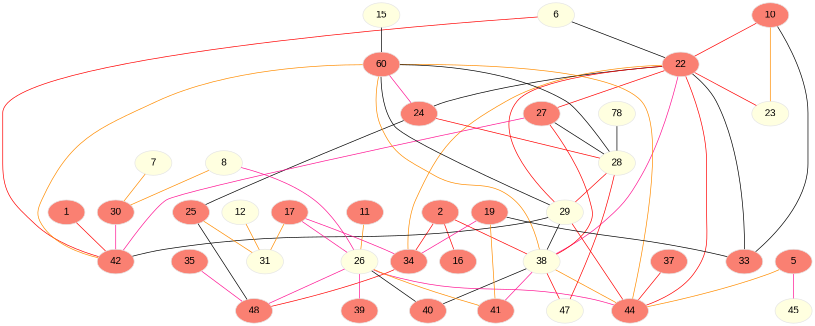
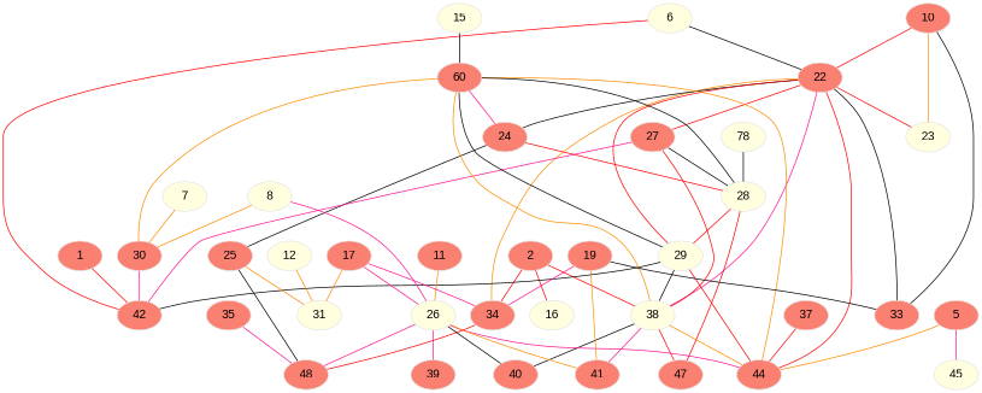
  graph {
    fontname="Liberation Sans"
    node [color=gray90 fillcolor=salmon fontname="Liberation Sans" style=filled]
    edge [color=red fontname="Liberation Sans" weight=1.0]
    1
    42
-   16
+   16 [fillcolor=lightyellow]
    2
    34
    38 [fillcolor=lightyellow]
    48
    44
    41
    40
-   47 [fillcolor=lightyellow]
+   47
    5
    45 [fillcolor=lightyellow]
    6 [fillcolor=lightyellow]
    22
    23 [fillcolor=lightyellow]
    33
    24
    29 [fillcolor=lightyellow]
    27
    7 [fillcolor=lightyellow]
    30
    8 [fillcolor=lightyellow]
    26 [fillcolor=lightyellow]
    39
    10
    11
    12 [fillcolor=lightyellow]
    31 [fillcolor=lightyellow]
    15 [fillcolor=lightyellow]
    n31 [label=60]
    28 [fillcolor=lightyellow]
    17
    n34 [fillcolor=lightyellow label=78]
    19
    25
    35
    37
    1 -- 42
    2 -- 16
    2 -- 34
    2 -- 38
    34 -- 48
    38 -- 44 [color=darkorange]
    38 -- 41 [color=deeppink]
    38 -- 40 [color=black]
    38 -- 47
    5 -- 44 [color=darkorange]
    5 -- 45 [color=deeppink]
    6 -- 42
    6 -- 22 [color=black]
    22 -- 34 [color=darkorange]
    22 -- 38 [color=deeppink]
    22 -- 44 [weight=2.0]
    22 -- 23
    22 -- 33 [color=black]
    22 -- 24 [color=black]
    22 -- 29
    22 -- 27
    24 -- 28
    24 -- 25 [color=black]
    29 -- 42 [color=black weight=2.0]
    29 -- 38 [color=black]
    29 -- 44
    27 -- 42 [color=deeppink]
    27 -- 38
    27 -- 28 [color=black]
    7 -- 30 [color=darkorange]
    30 -- 42 [color=deeppink]
    8 -- 30 [color=darkorange]
    8 -- 26 [color=deeppink]
    26 -- 48 [color=deeppink]
    26 -- 44 [color=deeppink weight=3.0]
    26 -- 41 [color=darkorange]
    26 -- 40 [color=black]
    26 -- 39 [color=deeppink]
    10 -- 22
    10 -- 23 [color=darkorange]
    10 -- 33 [color=black]
    11 -- 26 [color=darkorange]
    12 -- 31 [color=darkorange]
    15 -- n31 [color=black]
-   n31 -- 42 [color=darkorange]
+   n31 -- 30 [color=darkorange]
    n31 -- 38 [color=darkorange]
    n31 -- 44 [color=darkorange]
    n31 -- 24 [color=deeppink]
    n31 -- 29 [color=black]
    n31 -- 28 [color=black]
    28 -- 47
    28 -- 29
    17 -- 34 [color=deeppink]
    17 -- 26 [color=deeppink]
    17 -- 31 [color=darkorange]
    n34 -- 28 [color=black]
    19 -- 34 [color=deeppink]
    19 -- 41 [color=darkorange]
    19 -- 33 [color=black]
    25 -- 48 [color=black]
    25 -- 31 [color=darkorange]
    35 -- 48 [color=deeppink]
    37 -- 44
  }
